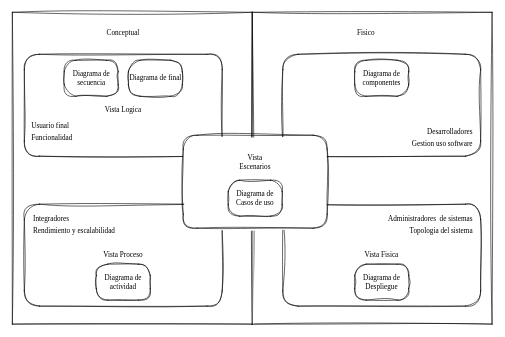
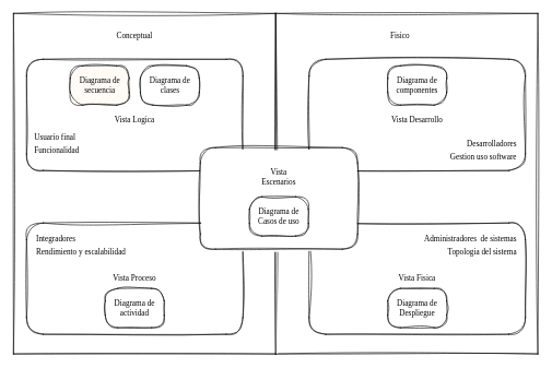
  <mxCell id="0" />
  <mxCell id="1" parent="0" />
  <mxCell id="2" value="" style="group" parent="1" vertex="1" connectable="0"><mxGeometry width="800" height="520" as="geometry" x="20" y="20" /></mxCell>
  <mxCell id="3" value="" style="rounded=0;whiteSpace=wrap;html=1;sketch=1;curveFitting=1;jiggle=2;fontFamily=Architects Daughter;fontSource=https%3A%2F%2Ffonts.googleapis.com%2Fcss%3Ffamily%3DArchitects%2BDaughter;" parent="2" vertex="1"><mxGeometry x="400" width="400" height="520" as="geometry" /></mxCell>
  <mxCell id="4" value="" style="rounded=0;whiteSpace=wrap;html=1;sketch=1;curveFitting=1;jiggle=2;fontFamily=Architects Daughter;fontSource=https%3A%2F%2Ffonts.googleapis.com%2Fcss%3Ffamily%3DArchitects%2BDaughter;" parent="2" vertex="1"><mxGeometry width="400" height="520" as="geometry" /></mxCell>
  <mxCell id="5" value="" style="rounded=1;whiteSpace=wrap;html=1;sketch=1;curveFitting=1;jiggle=2;fontFamily=Architects Daughter;fontSource=https%3A%2F%2Ffonts.googleapis.com%2Fcss%3Ffamily%3DArchitects%2BDaughter;" parent="2" vertex="1"><mxGeometry x="20" y="70" width="330" height="170" as="geometry" /></mxCell>
  <mxCell id="6" value="" style="rounded=1;whiteSpace=wrap;html=1;sketch=1;curveFitting=1;jiggle=2;fontFamily=Architects Daughter;fontSource=https%3A%2F%2Ffonts.googleapis.com%2Fcss%3Ffamily%3DArchitects%2BDaughter;" parent="2" vertex="1"><mxGeometry x="20" y="320" width="330" height="170" as="geometry" /></mxCell>
  <mxCell id="7" value="" style="rounded=1;whiteSpace=wrap;html=1;sketch=1;curveFitting=1;jiggle=2;fontFamily=Architects Daughter;fontSource=https%3A%2F%2Ffonts.googleapis.com%2Fcss%3Ffamily%3DArchitects%2BDaughter;" parent="2" vertex="1"><mxGeometry x="451" y="70" width="330" height="170" as="geometry" /></mxCell>
  <mxCell id="8" value="" style="rounded=1;whiteSpace=wrap;html=1;sketch=1;curveFitting=1;jiggle=2;fontFamily=Architects Daughter;fontSource=https%3A%2F%2Ffonts.googleapis.com%2Fcss%3Ffamily%3DArchitects%2BDaughter;" parent="2" vertex="1"><mxGeometry x="451" y="320" width="330" height="170" as="geometry" /></mxCell>
  <mxCell id="9" value="" style="rounded=1;whiteSpace=wrap;html=1;sketch=1;curveFitting=1;jiggle=2;fontFamily=Architects Daughter;fontSource=https%3A%2F%2Ffonts.googleapis.com%2Fcss%3Ffamily%3DArchitects%2BDaughter;" parent="2" vertex="1"><mxGeometry x="285" y="205" width="240" height="155" as="geometry" /></mxCell>
  <mxCell id="10" value="Conceptual" style="text;html=1;strokeColor=none;fillColor=none;align=center;verticalAlign=middle;whiteSpace=wrap;rounded=0;sketch=1;curveFitting=1;jiggle=2;fontFamily=Architects Daughter;fontSource=https%3A%2F%2Ffonts.googleapis.com%2Fcss%3Ffamily%3DArchitects%2BDaughter;" parent="2" vertex="1"><mxGeometry x="110" y="20" width="150" height="30" as="geometry" /></mxCell>
  <mxCell id="11" value="Vista Logica" style="text;html=1;strokeColor=none;fillColor=none;align=center;verticalAlign=middle;whiteSpace=wrap;rounded=0;sketch=1;curveFitting=1;jiggle=2;fontFamily=Architects Daughter;fontSource=https%3A%2F%2Ffonts.googleapis.com%2Fcss%3Ffamily%3DArchitects%2BDaughter;" parent="2" vertex="1"><mxGeometry x="120" y="147" width="130" height="30" as="geometry" /></mxCell>
  <mxCell id="12" value="Usuario final" style="text;html=1;strokeColor=none;fillColor=none;align=left;verticalAlign=middle;whiteSpace=wrap;rounded=0;sketch=1;curveFitting=1;jiggle=2;fontFamily=Architects Daughter;fontSource=https%3A%2F%2Ffonts.googleapis.com%2Fcss%3Ffamily%3DArchitects%2BDaughter;" parent="2" vertex="1"><mxGeometry x="30" y="175" width="130" height="30" as="geometry" /></mxCell>
  <mxCell id="13" value="Funcionalidad" style="text;html=1;strokeColor=none;fillColor=none;align=left;verticalAlign=middle;whiteSpace=wrap;rounded=0;sketch=1;curveFitting=1;jiggle=2;fontFamily=Architects Daughter;fontSource=https%3A%2F%2Ffonts.googleapis.com%2Fcss%3Ffamily%3DArchitects%2BDaughter;" parent="2" vertex="1"><mxGeometry x="30" y="195" width="130" height="30" as="geometry" /></mxCell>
- <mxCell id="14" value="Diagrama de final" style="rounded=1;whiteSpace=wrap;html=1;arcSize=32;sketch=1;curveFitting=1;jiggle=2;fontFamily=Architects Daughter;fontSource=https%3A%2F%2Ffonts.googleapis.com%2Fcss%3Ffamily%3DArchitects%2BDaughter;" parent="2" vertex="1"><mxGeometry x="193.5" y="80" width="90" height="60" as="geometry" /></mxCell>
+ <mxCell id="14" value="Diagrama de clases" style="rounded=1;whiteSpace=wrap;html=1;arcSize=32;sketch=1;curveFitting=1;jiggle=2;fontFamily=Architects Daughter;fontSource=https%3A%2F%2Ffonts.googleapis.com%2Fcss%3Ffamily%3DArchitects%2BDaughter;" parent="2" vertex="1"><mxGeometry x="193.5" y="80" width="90" height="60" as="geometry" /></mxCell>
  <mxCell id="15" value="Vista Proceso" style="text;html=1;strokeColor=none;fillColor=none;align=center;verticalAlign=middle;whiteSpace=wrap;rounded=0;sketch=1;curveFitting=1;jiggle=2;fontFamily=Architects Daughter;fontSource=https%3A%2F%2Ffonts.googleapis.com%2Fcss%3Ffamily%3DArchitects%2BDaughter;" parent="2" vertex="1"><mxGeometry x="120" y="390" width="130" height="30" as="geometry" /></mxCell>
  <mxCell id="16" value="Integradores" style="text;html=1;strokeColor=none;fillColor=none;align=left;verticalAlign=middle;whiteSpace=wrap;rounded=0;sketch=1;curveFitting=1;jiggle=2;fontFamily=Architects Daughter;fontSource=https%3A%2F%2Ffonts.googleapis.com%2Fcss%3Ffamily%3DArchitects%2BDaughter;" parent="2" vertex="1"><mxGeometry x="33" y="330" width="150" height="30" as="geometry" /></mxCell>
  <mxCell id="17" value="Rendimiento y escalabilidad" style="text;html=1;strokeColor=none;fillColor=none;align=left;verticalAlign=middle;whiteSpace=wrap;rounded=0;sketch=1;curveFitting=1;jiggle=2;fontFamily=Architects Daughter;fontSource=https%3A%2F%2Ffonts.googleapis.com%2Fcss%3Ffamily%3DArchitects%2BDaughter;" parent="2" vertex="1"><mxGeometry x="33" y="350" width="160" height="30" as="geometry" /></mxCell>
  <mxCell id="18" value="Diagrama de actividad" style="rounded=1;whiteSpace=wrap;html=1;arcSize=32;sketch=1;curveFitting=1;jiggle=2;fontFamily=Architects Daughter;fontSource=https%3A%2F%2Ffonts.googleapis.com%2Fcss%3Ffamily%3DArchitects%2BDaughter;" parent="2" vertex="1"><mxGeometry x="140" y="420" width="90" height="60" as="geometry" /></mxCell>
  <mxCell id="19" value="Fisico" style="text;html=1;strokeColor=none;fillColor=none;align=center;verticalAlign=middle;whiteSpace=wrap;rounded=0;sketch=1;curveFitting=1;jiggle=2;fontFamily=Architects Daughter;fontSource=https%3A%2F%2Ffonts.googleapis.com%2Fcss%3Ffamily%3DArchitects%2BDaughter;" parent="2" vertex="1"><mxGeometry x="515" y="20" width="150" height="30" as="geometry" /></mxCell>
+ <mxCell id="20" value="Vista Desarrollo" style="text;html=1;strokeColor=none;fillColor=none;align=center;verticalAlign=middle;whiteSpace=wrap;rounded=0;sketch=1;curveFitting=1;jiggle=2;fontFamily=Architects Daughter;fontSource=https%3A%2F%2Ffonts.googleapis.com%2Fcss%3Ffamily%3DArchitects%2BDaughter;" parent="2" vertex="1"><mxGeometry x="551" y="147" width="130" height="30" as="geometry" /></mxCell>
  <mxCell id="21" value="Desarrolladores" style="text;html=1;strokeColor=none;fillColor=none;align=right;verticalAlign=middle;whiteSpace=wrap;rounded=0;sketch=1;curveFitting=1;jiggle=2;fontFamily=Architects Daughter;fontSource=https%3A%2F%2Ffonts.googleapis.com%2Fcss%3Ffamily%3DArchitects%2BDaughter;" parent="2" vertex="1"><mxGeometry x="640" y="185" width="130" height="30" as="geometry" /></mxCell>
  <mxCell id="22" value="Gestion uso software" style="text;html=1;strokeColor=none;fillColor=none;align=right;verticalAlign=middle;whiteSpace=wrap;rounded=0;sketch=1;curveFitting=1;jiggle=2;fontFamily=Architects Daughter;fontSource=https%3A%2F%2Ffonts.googleapis.com%2Fcss%3Ffamily%3DArchitects%2BDaughter;" parent="2" vertex="1"><mxGeometry x="640" y="205" width="130" height="30" as="geometry" /></mxCell>
  <mxCell id="23" value="Diagrama de componentes" style="rounded=1;whiteSpace=wrap;html=1;arcSize=32;sketch=1;curveFitting=1;jiggle=2;fontFamily=Architects Daughter;fontSource=https%3A%2F%2Ffonts.googleapis.com%2Fcss%3Ffamily%3DArchitects%2BDaughter;" parent="2" vertex="1"><mxGeometry x="571" y="80" width="90" height="60" as="geometry" /></mxCell>
  <mxCell id="24" value="Vista Fisica" style="text;html=1;strokeColor=none;fillColor=none;align=center;verticalAlign=middle;whiteSpace=wrap;rounded=0;sketch=1;curveFitting=1;jiggle=2;fontFamily=Architects Daughter;fontSource=https%3A%2F%2Ffonts.googleapis.com%2Fcss%3Ffamily%3DArchitects%2BDaughter;" parent="2" vertex="1"><mxGeometry x="551" y="390" width="130" height="30" as="geometry" /></mxCell>
  <mxCell id="25" value="Administradores&amp;nbsp; de sistemas" style="text;html=1;strokeColor=none;fillColor=none;align=right;verticalAlign=middle;whiteSpace=wrap;rounded=0;sketch=1;curveFitting=1;jiggle=2;fontFamily=Architects Daughter;fontSource=https%3A%2F%2Ffonts.googleapis.com%2Fcss%3Ffamily%3DArchitects%2BDaughter;" parent="2" vertex="1"><mxGeometry x="590" y="330" width="180" height="30" as="geometry" /></mxCell>
  <mxCell id="26" value="Topologia del sistema" style="text;html=1;strokeColor=none;fillColor=none;align=right;verticalAlign=middle;whiteSpace=wrap;rounded=0;sketch=1;curveFitting=1;jiggle=2;fontFamily=Architects Daughter;fontSource=https%3A%2F%2Ffonts.googleapis.com%2Fcss%3Ffamily%3DArchitects%2BDaughter;" parent="2" vertex="1"><mxGeometry x="640" y="350" width="130" height="30" as="geometry" /></mxCell>
  <mxCell id="27" value="Diagrama de Despliegue" style="rounded=1;whiteSpace=wrap;html=1;arcSize=32;sketch=1;curveFitting=1;jiggle=2;fontFamily=Architects Daughter;fontSource=https%3A%2F%2Ffonts.googleapis.com%2Fcss%3Ffamily%3DArchitects%2BDaughter;" parent="2" vertex="1"><mxGeometry x="571" y="420" width="90" height="60" as="geometry" /></mxCell>
  <mxCell id="28" value="Vista Escenarios" style="text;html=1;strokeColor=none;fillColor=none;align=center;verticalAlign=middle;whiteSpace=wrap;rounded=0;sketch=1;curveFitting=1;jiggle=2;fontFamily=Architects Daughter;fontSource=https%3A%2F%2Ffonts.googleapis.com%2Fcss%3Ffamily%3DArchitects%2BDaughter;" parent="2" vertex="1"><mxGeometry x="375" y="235" width="60" height="30" as="geometry" /></mxCell>
  <mxCell id="29" value="Diagrama de Casos de uso" style="rounded=1;whiteSpace=wrap;html=1;arcSize=32;sketch=1;curveFitting=1;jiggle=2;fontFamily=Architects Daughter;fontSource=https%3A%2F%2Ffonts.googleapis.com%2Fcss%3Ffamily%3DArchitects%2BDaughter;" parent="2" vertex="1"><mxGeometry x="360" y="280" width="90" height="60" as="geometry" /></mxCell>
- <mxCell id="30" value="Diagrama de secuencia" style="rounded=1;whiteSpace=wrap;html=1;arcSize=32;sketch=1;curveFitting=1;jiggle=2;fontFamily=Architects Daughter;fontSource=https%3A%2F%2Ffonts.googleapis.com%2Fcss%3Ffamily%3DArchitects%2BDaughter;" parent="2" vertex="1"><mxGeometry x="86.5" y="80" width="90" height="60" as="geometry" /></mxCell>
+ <mxCell id="30" value="Diagrama de secuencia" style="rounded=1;whiteSpace=wrap;html=1;arcSize=32;sketch=1;curveFitting=1;jiggle=2;fontFamily=Architects Daughter;fontSource=https%3A%2F%2Ffonts.googleapis.com%2Fcss%3Ffamily%3DArchitects%2BDaughter;fillColor=#ffe6cc;" parent="2" vertex="1"><mxGeometry x="86.5" y="80" width="90" height="60" as="geometry" /></mxCell>
